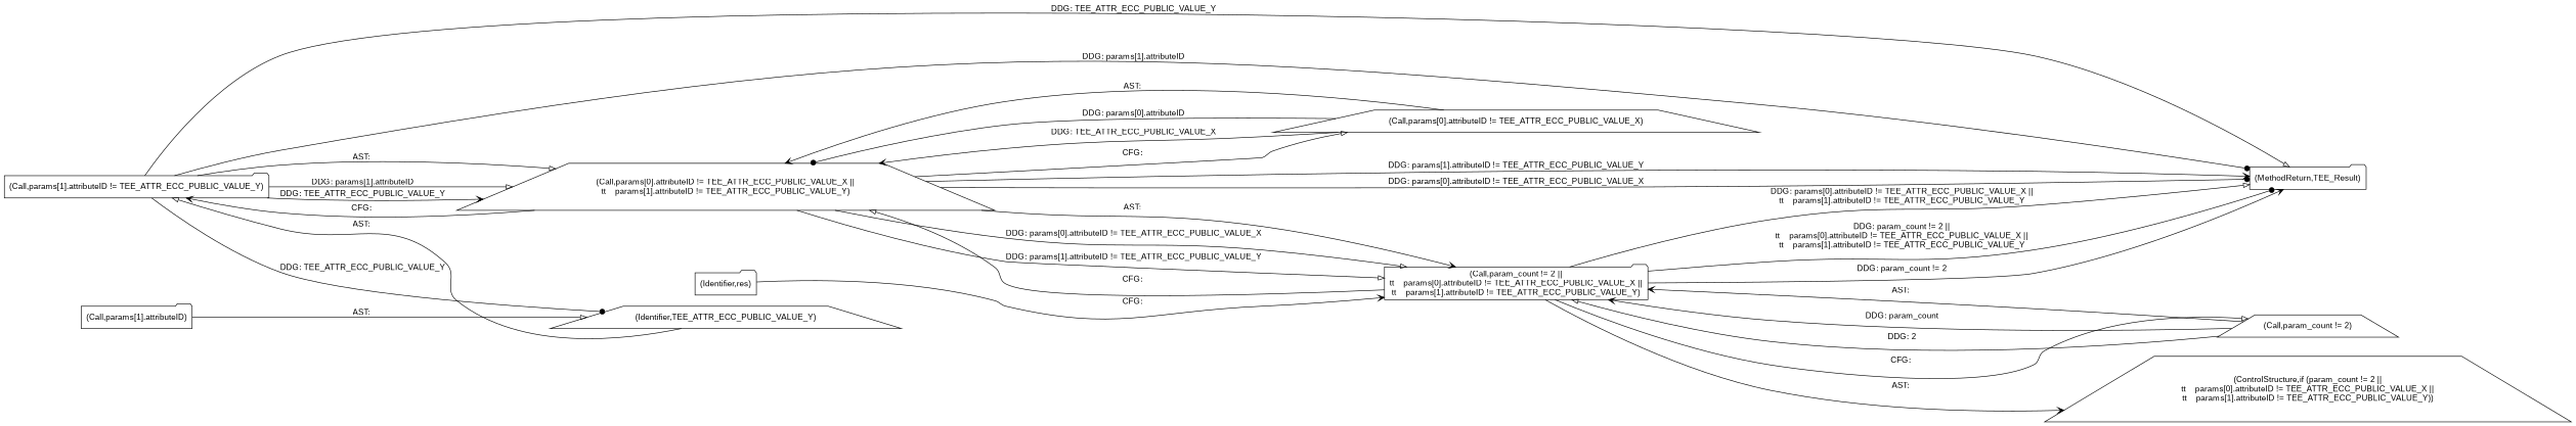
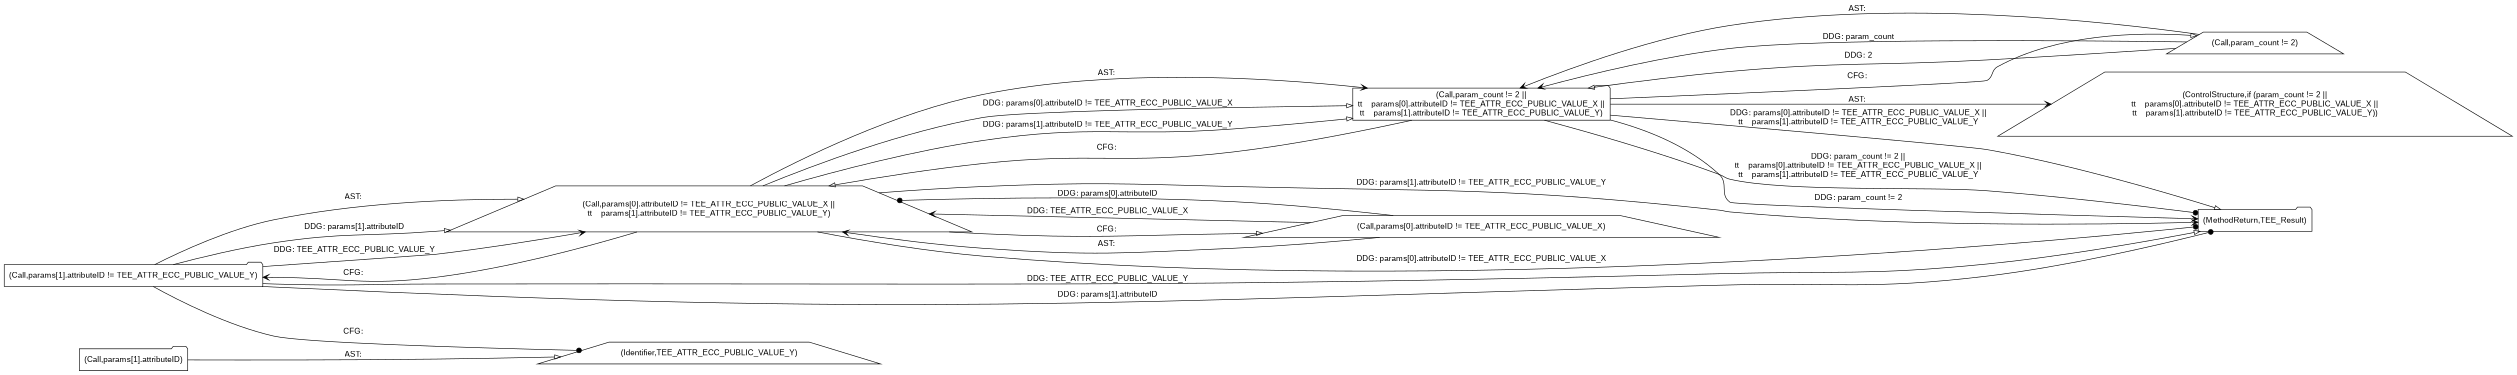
  digraph {
    fontname="Liberation Sans"
    rankdir=LR
    node [fontname="Liberation Sans" shape=folder]
    edge [arrowhead=onormal fontname="Liberation Sans"]
    n1 [label="(Call,params[1].attributeID != TEE_ATTR_ECC_PUBLIC_VALUE_Y)"]
    n2 [label="(Call,params[0].attributeID != TEE_ATTR_ECC_PUBLIC_VALUE_X ||\n\t\t    params[1].attributeID != TEE_ATTR_ECC_PUBLIC_VALUE_Y)" shape=trapezium]
    n3 [label="(MethodReturn,TEE_Result)"]
    n4 [label="(Identifier,TEE_ATTR_ECC_PUBLIC_VALUE_Y)" shape=trapezium]
    n5 [label="(Call,param_count != 2 ||\n\t\t    params[0].attributeID != TEE_ATTR_ECC_PUBLIC_VALUE_X ||\n\t\t    params[1].attributeID != TEE_ATTR_ECC_PUBLIC_VALUE_Y)"]
    n6 [label="(Call,params[0].attributeID != TEE_ATTR_ECC_PUBLIC_VALUE_X)" shape=trapezium]
    n7 [label="(Call,param_count != 2)" shape=trapezium]
    n8 [label="(ControlStructure,if (param_count != 2 ||\n\t\t    params[0].attributeID != TEE_ATTR_ECC_PUBLIC_VALUE_X ||\n\t\t    params[1].attributeID != TEE_ATTR_ECC_PUBLIC_VALUE_Y))" shape=trapezium]
    n9 [label="(Call,params[1].attributeID)"]
-   n10 [label="(Identifier,res)"]
    n1 -> n2 [label="AST: "]
    n1 -> n2 [label="DDG: params[1].attributeID"]
    n1 -> n2 [arrowhead=vee label="DDG: TEE_ATTR_ECC_PUBLIC_VALUE_Y"]
    n1 -> n3 [label="DDG: TEE_ATTR_ECC_PUBLIC_VALUE_Y"]
    n1 -> n3 [arrowhead=dot label="DDG: params[1].attributeID"]
-   n1 -> n4 [arrowhead=dot label="DDG: TEE_ATTR_ECC_PUBLIC_VALUE_Y"]
+   n1 -> n4 [arrowhead=dot label="CFG: "]
    n2 -> n1 [arrowhead=vee label="CFG: "]
    n2 -> n3 [arrowhead=vee label="DDG: params[1].attributeID != TEE_ATTR_ECC_PUBLIC_VALUE_Y"]
    n2 -> n3 [arrowhead=dot label="DDG: params[0].attributeID != TEE_ATTR_ECC_PUBLIC_VALUE_X"]
    n2 -> n5 [arrowhead=vee label="AST: "]
    n2 -> n5 [label="DDG: params[0].attributeID != TEE_ATTR_ECC_PUBLIC_VALUE_X"]
    n2 -> n5 [label="DDG: params[1].attributeID != TEE_ATTR_ECC_PUBLIC_VALUE_Y"]
    n2 -> n6 [label="CFG: "]
-   n4 -> n1 [label="AST: "]
    n5 -> n2 [label="CFG: "]
    n5 -> n3 [label="DDG: params[0].attributeID != TEE_ATTR_ECC_PUBLIC_VALUE_X ||\n\t\t    params[1].attributeID != TEE_ATTR_ECC_PUBLIC_VALUE_Y"]
    n5 -> n3 [arrowhead=dot label="DDG: param_count != 2 ||\n\t\t    params[0].attributeID != TEE_ATTR_ECC_PUBLIC_VALUE_X ||\n\t\t    params[1].attributeID != TEE_ATTR_ECC_PUBLIC_VALUE_Y"]
    n5 -> n3 [arrowhead=vee label="DDG: param_count != 2"]
    n5 -> n7 [label="CFG: "]
    n5 -> n8 [arrowhead=vee label="AST: "]
    n6 -> n2 [arrowhead=vee label="AST: "]
    n6 -> n2 [arrowhead=dot label="DDG: params[0].attributeID"]
    n6 -> n2 [arrowhead=vee label="DDG: TEE_ATTR_ECC_PUBLIC_VALUE_X"]
    n7 -> n5 [arrowhead=vee label="AST: "]
    n7 -> n5 [arrowhead=vee label="DDG: param_count"]
    n7 -> n5 [label="DDG: 2"]
    n9 -> n4 [label="AST: "]
-   n10 -> n5 [arrowhead=vee label="CFG: "]
  }
